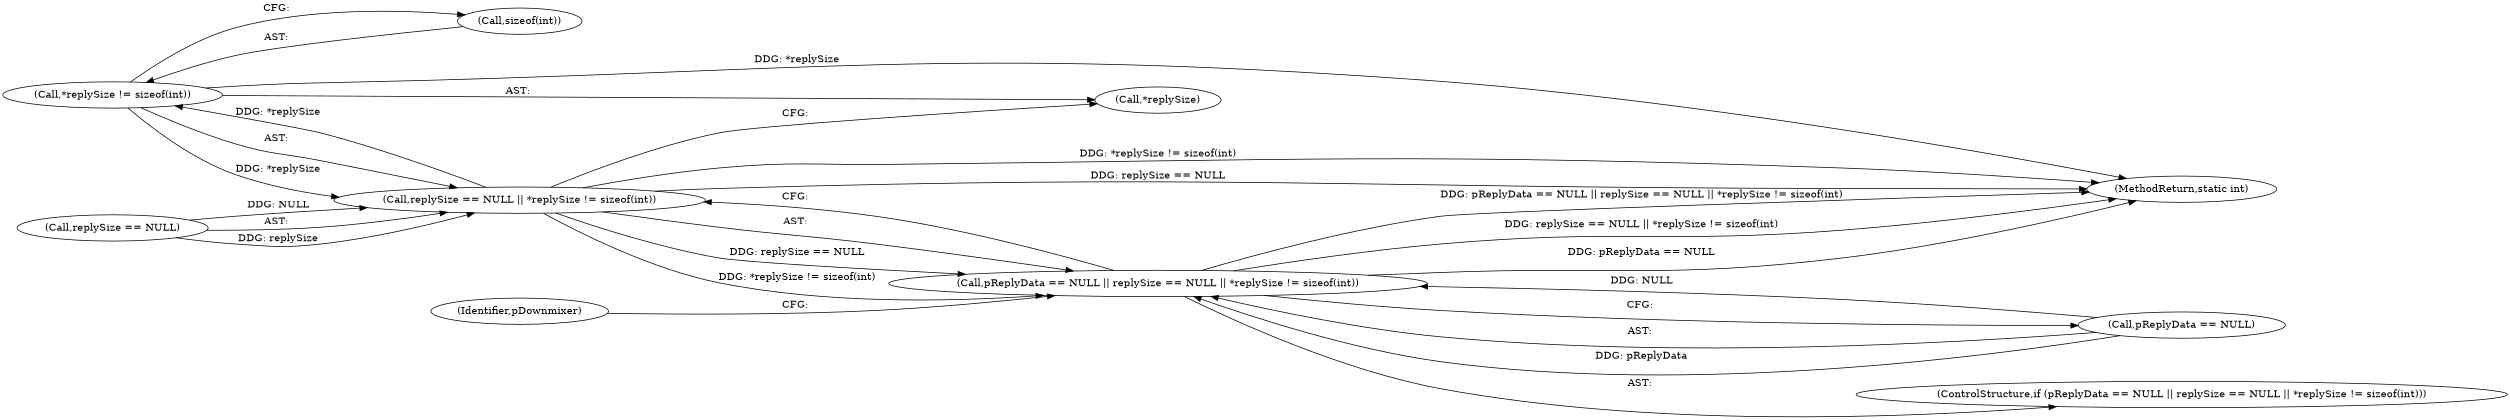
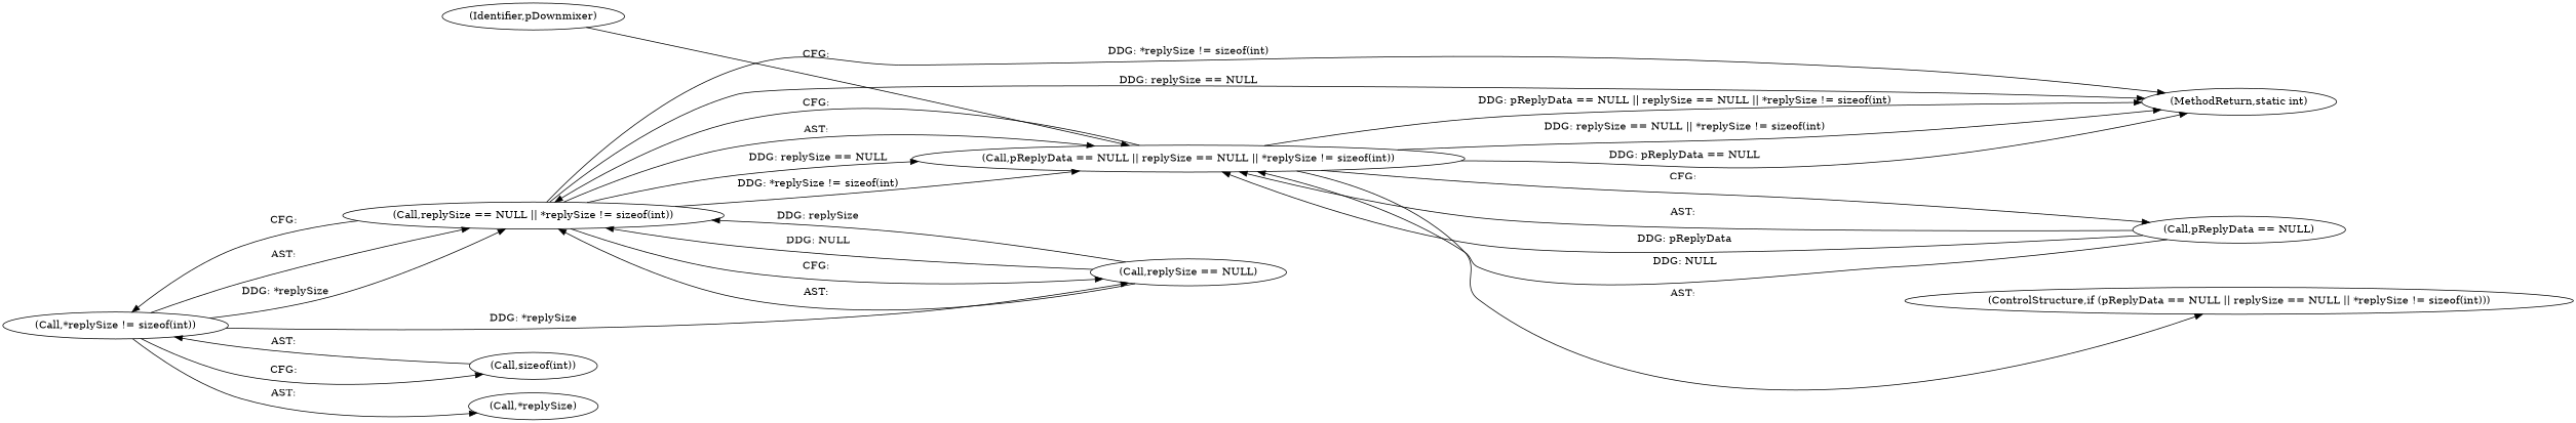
  digraph {
    rankdir=LR
    n1 [label="(Call,*replySize != sizeof(int))"]
    n2 [label="(Call,replySize == NULL || *replySize != sizeof(int))"]
    n3 [label="(MethodReturn,static int)"]
    n4 [label="(Call,sizeof(int))"]
    n5 [label="(Call,*replySize)"]
    n6 [label="(Call,pReplyData == NULL || replySize == NULL || *replySize != sizeof(int))"]
    n7 [label="(Call,replySize == NULL)"]
    n8 [label="(ControlStructure,if (pReplyData == NULL || replySize == NULL || *replySize != sizeof(int)))"]
    n9 [label="(Call,pReplyData == NULL)"]
    n10 [label="(Identifier,pDownmixer)"]
    n1 -> n2 [label="AST: "]
    n1 -> n2 [label="DDG: *replySize"]
-   n1 -> n3 [label="DDG: *replySize"]
+   n1 -> n7 [label="DDG: *replySize"]
    n1 -> n4 [label="CFG: "]
    n1 -> n5 [label="AST: "]
-   n2 -> n1 [label="DDG: *replySize"]
+   n2 -> n1 [label="CFG: "]
    n2 -> n3 [label="DDG: *replySize != sizeof(int)"]
    n2 -> n3 [label="DDG: replySize == NULL"]
    n2 -> n6 [label="AST: "]
    n2 -> n6 [label="DDG: replySize == NULL"]
    n2 -> n6 [label="DDG: *replySize != sizeof(int)"]
-   n2 -> n5 [label="CFG: "]
+   n2 -> n7 [label="CFG: "]
    n4 -> n1 [label="AST: "]
    n6 -> n2 [label="CFG: "]
    n6 -> n3 [label="DDG: pReplyData == NULL || replySize == NULL || *replySize != sizeof(int)"]
    n6 -> n3 [label="DDG: replySize == NULL || *replySize != sizeof(int)"]
    n6 -> n3 [label="DDG: pReplyData == NULL"]
    n6 -> n8 [label="AST: "]
    n6 -> n9 [label="CFG: "]
    n7 -> n2 [label="AST: "]
    n7 -> n2 [label="DDG: replySize"]
    n7 -> n2 [label="DDG: NULL"]
    n9 -> n6 [label="AST: "]
    n9 -> n6 [label="DDG: pReplyData"]
    n9 -> n6 [label="DDG: NULL"]
    n10 -> n6 [label="CFG: "]
  }
